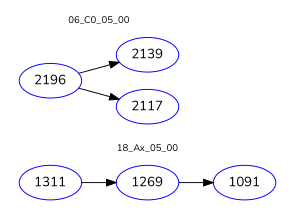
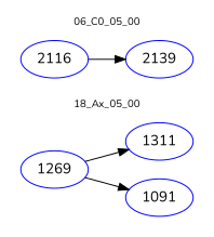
  digraph {
    fontname=Nunito
    rankdir=LR
    node [color=blue fontname=Nunito]
    edge [color=black fontname=Nunito]
    n1 [label=1269]
    n2 [label=1091]
    n3 [label=1311]
-   n4 [label=2196]
-   n5 [label=2117]
+   n4 [label=2116]
    n6 [label=2139]
    subgraph cluster_1 {
      color=white
      fontsize=10
      label="18_Ax_05_00"
      n1
      n2
      n3
    }
    subgraph cluster_2 {
      color=white
      fontsize=10
      label="06_C0_05_00"
      n4
-     n5
      n6
    }
    n1 -> n2
-   n3 -> n1
-   n4 -> n5
+   n1 -> n3
    n4 -> n6
  }
